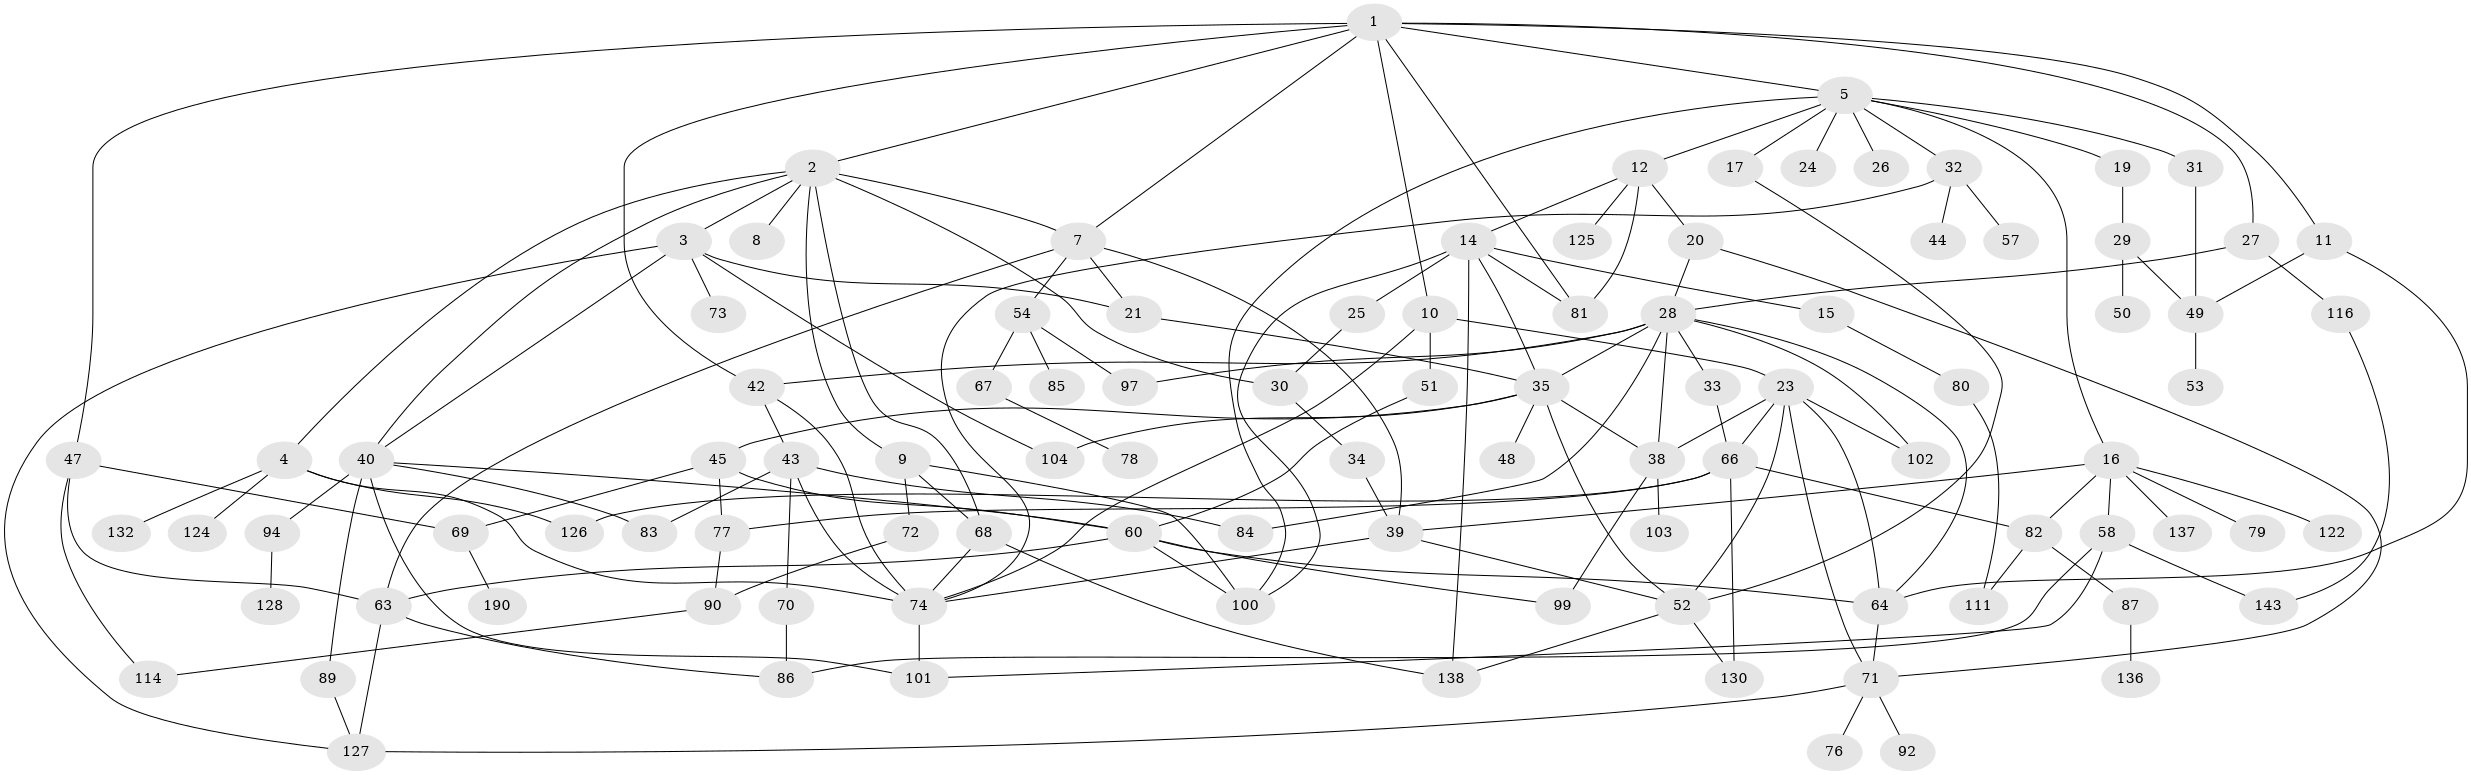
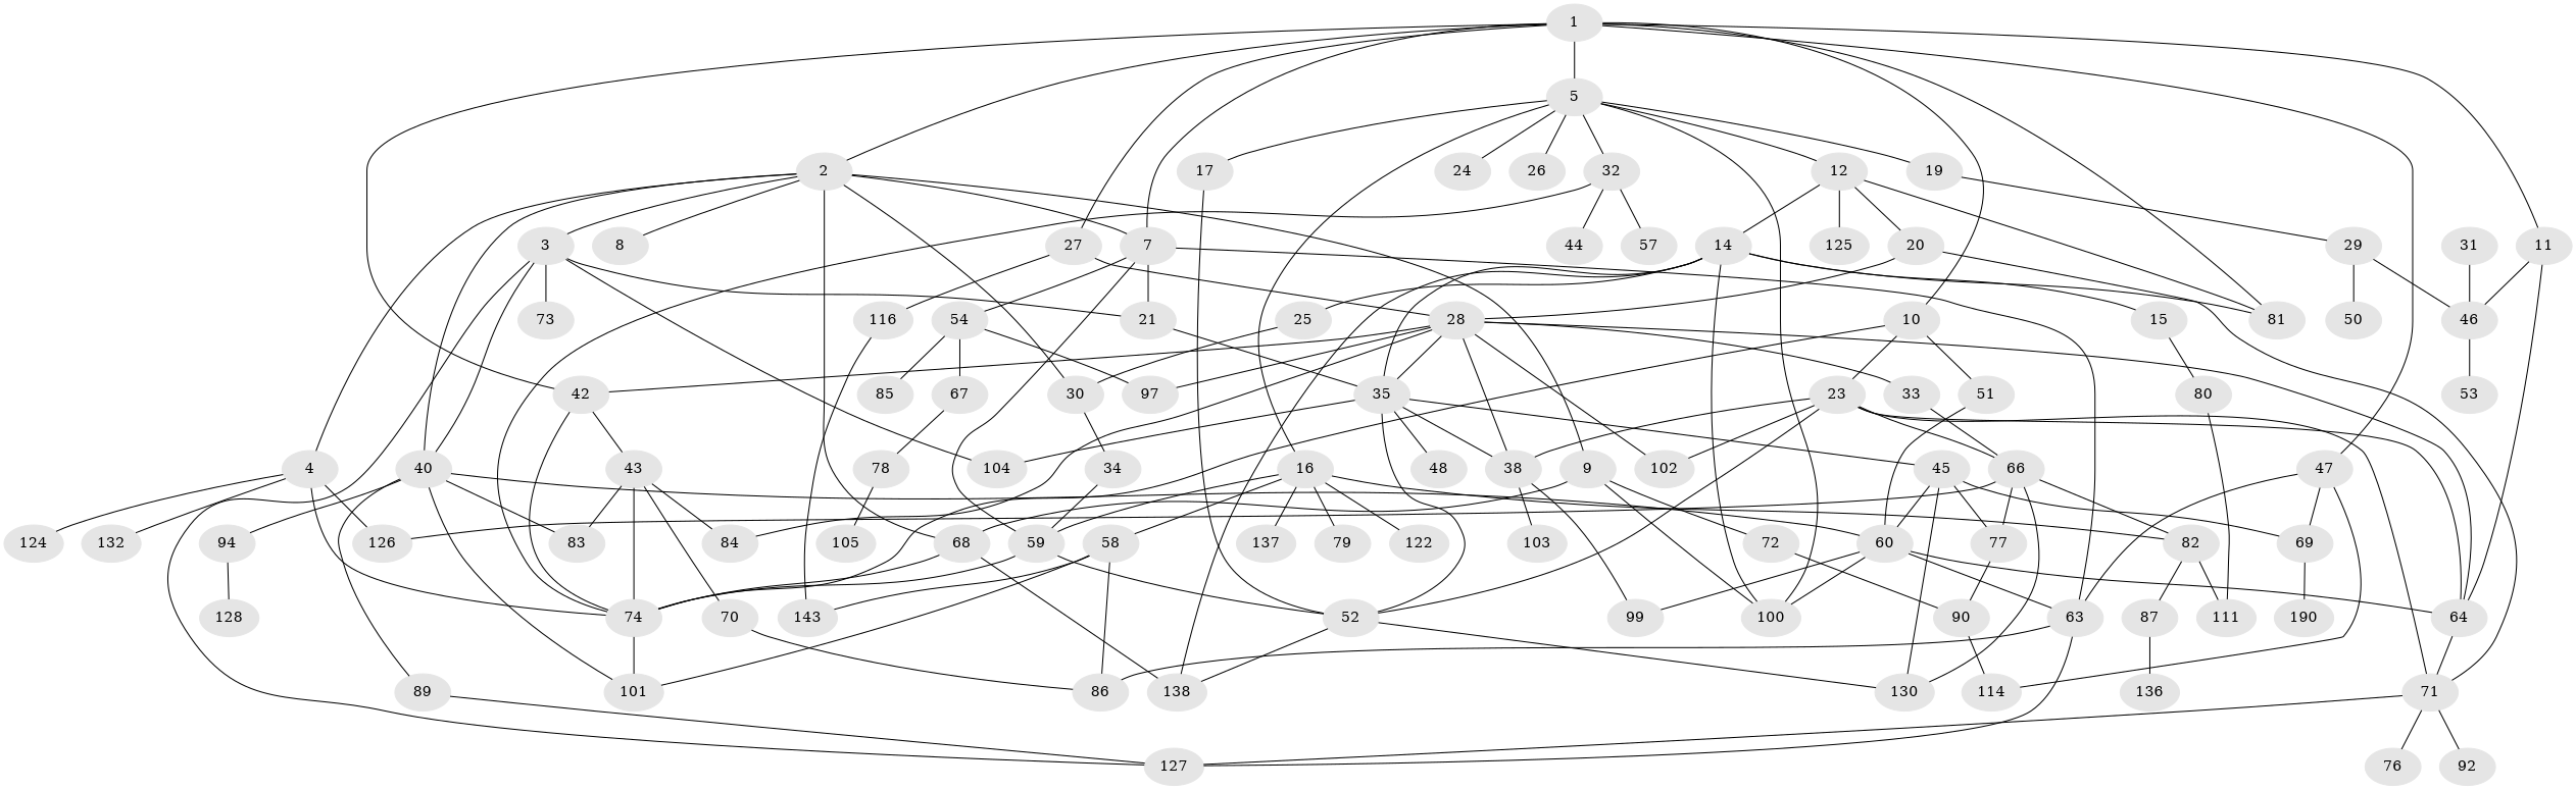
  graph {
    node [color=gray90 style=filled]
    1 [super="+13"]
    2
    5 [super="+6"]
    7 [super="+18"]
    10 [super="+37"]
    11
    27
    42 [super="+107"]
    47 [super="+95"]
    81
    3 [super="+131"]
    4 [super="+112"]
    8
    9 [super="+62"]
    30 [super="+110"]
    40 [super="+49"]
    68 [super="+139"]
    12 [super="+61"]
    16 [super="+41"]
    17 [super="+36"]
    19
    24
    26
    31
    32 [super="+123"]
    100
    21 [super="+129"]
-   39 [super="+134"]
+   39 [super="+134" label=59]
    54 [super="+117"]
    63 [super="+88"]
    74 [super="+91"]
    23 [super="+59"]
    51
-   46 [super="+121" label=49]
+   46 [super="+121"]
    64 [super="+140"]
    28 [super="+96"]
    116
    43 [super="+56"]
    69
    114
    73
    104
    127 [super="+135"]
    124
    126
    132
    72
    34 [super="+55"]
    60 [super="+98"]
    83
    89
    94
    101
    138
    35 [super="+118"]
    14 [super="+108"]
    20 [super="+109"]
    125
    58 [super="+142"]
    79
    82
    122
    137
    52 [super="+75"]
    29
    44 [super="+113"]
    57
    97
    67
    85
    86
    90
    71 [super="+141"]
    38 [super="+65"]
    66 [super="+93"]
    102
    53
    15 [super="+22"]
    25
    80
    45 [super="+106"]
    48
    111
    143
    87 [super="+133"]
    130
    50 [super="+115"]
    33
    84
    76
    92
    99 [super="+144"]
    103
    77 [super="+119"]
    128
    70
    n97 [label=190]
    78
+   105
    136
    1 -- 2
    1 -- 5
    1 -- 7
    1 -- 10
    1 -- 11
    1 -- 27
    1 -- 42
    1 -- 47
    1 -- 81
    2 -- 7
    2 -- 3
    2 -- 4
    2 -- 8
    2 -- 9
    2 -- 30
    2 -- 40
    2 -- 68
    5 -- 12
    5 -- 16
    5 -- 17
    5 -- 19
    5 -- 24
    5 -- 26
-   5 -- 31
    5 -- 32
    5 -- 100
    7 -- 21
    7 -- 39
    7 -- 54
    7 -- 63
    10 -- 74
    10 -- 23
    10 -- 51
    11 -- 46
    11 -- 64
    27 -- 28
    27 -- 116
    42 -- 74
    42 -- 43
    47 -- 63
    47 -- 69
    47 -- 114
    3 -- 40
    3 -- 21
    3 -- 73
    3 -- 104
    3 -- 127
    4 -- 74
    4 -- 124
    4 -- 126
    4 -- 132
    9 -- 68
    9 -- 100
    9 -- 72
    30 -- 34
    40 -- 60
    40 -- 83
    40 -- 89
    40 -- 94
    40 -- 101
    68 -- 74
    68 -- 138
    12 -- 81
    12 -- 14
    12 -- 20
    12 -- 125
    16 -- 39
    16 -- 58
    16 -- 79
    16 -- 82
    16 -- 122
    16 -- 137
    17 -- 52
    19 -- 29
    31 -- 46
    32 -- 74
    32 -- 44
    32 -- 57
    21 -- 35
    39 -- 74
    39 -- 52
    54 -- 97
    54 -- 67
    54 -- 85
    63 -- 127
    63 -- 86
    74 -- 101
    23 -- 64
    23 -- 52
    23 -- 71
    23 -- 38 [weight=2]
    23 -- 66
    23 -- 102
    51 -- 60
    46 -- 53
    64 -- 71
    28 -- 42
    28 -- 64
    28 -- 35
    28 -- 97
    28 -- 38
    28 -- 102
    28 -- 33
    28 -- 84
    116 -- 143
    43 -- 74 [weight=2]
    43 -- 83
    43 -- 84
    43 -- 70
    69 -- n97
    72 -- 90
    34 -- 39
    60 -- 100
    60 -- 63
    60 -- 64
    60 -- 99
    89 -- 127
    94 -- 128
    35 -- 104
    35 -- 52
    35 -- 38
    35 -- 45
    35 -- 48
    14 -- 81
    14 -- 100
    14 -- 138
    14 -- 35
    14 -- 15
    14 -- 25
    20 -- 28
    20 -- 71
    58 -- 101
    58 -- 86
    58 -- 143
    82 -- 111
    82 -- 87
    52 -- 138
    52 -- 130
    29 -- 46
    29 -- 50
    67 -- 78
    90 -- 114
    71 -- 127
    71 -- 76
    71 -- 92
    38 -- 99 [weight=2]
    38 -- 103
    66 -- 126
    66 -- 82
    66 -- 130
    66 -- 77
    15 -- 80
    25 -- 30
    80 -- 111
    45 -- 69
    45 -- 60
+   45 -- 130
    45 -- 77
    87 -- 136
    33 -- 66
    77 -- 90
    70 -- 86
+   78 -- 105
  }
